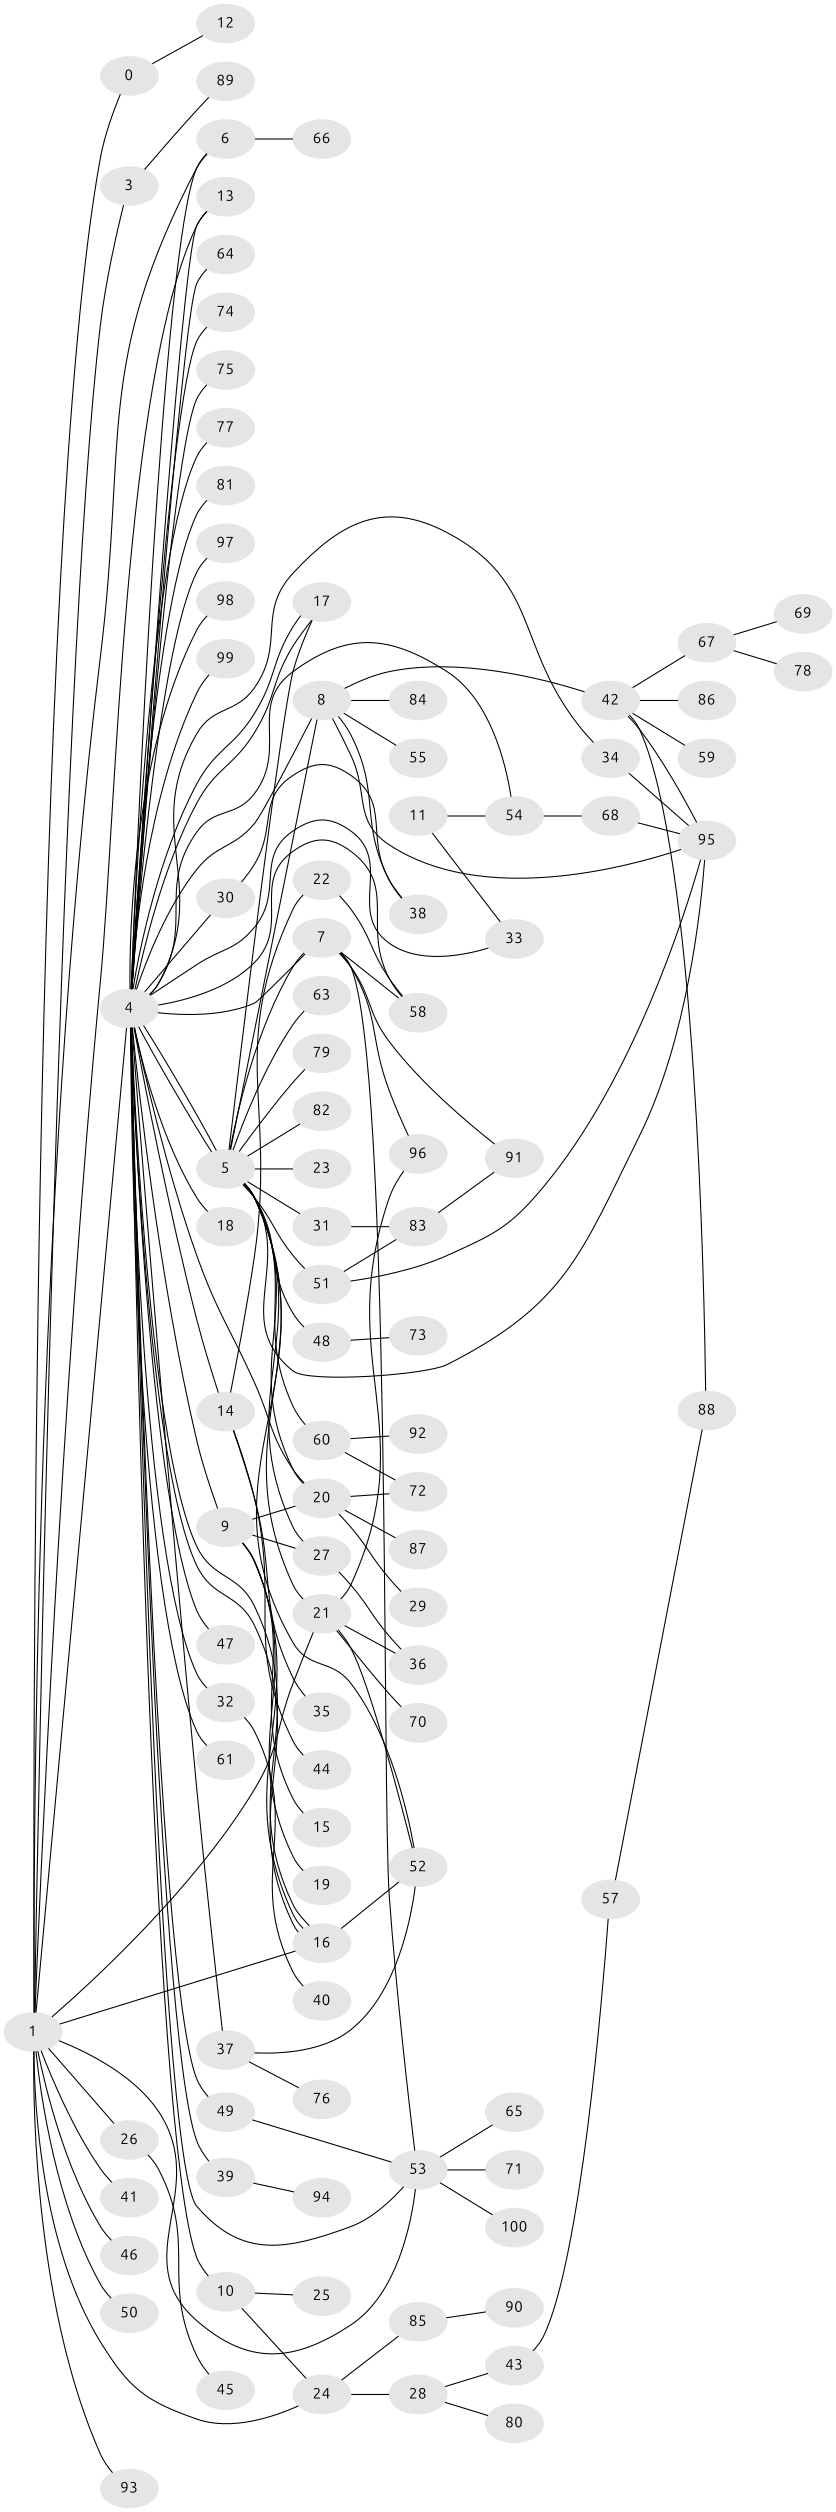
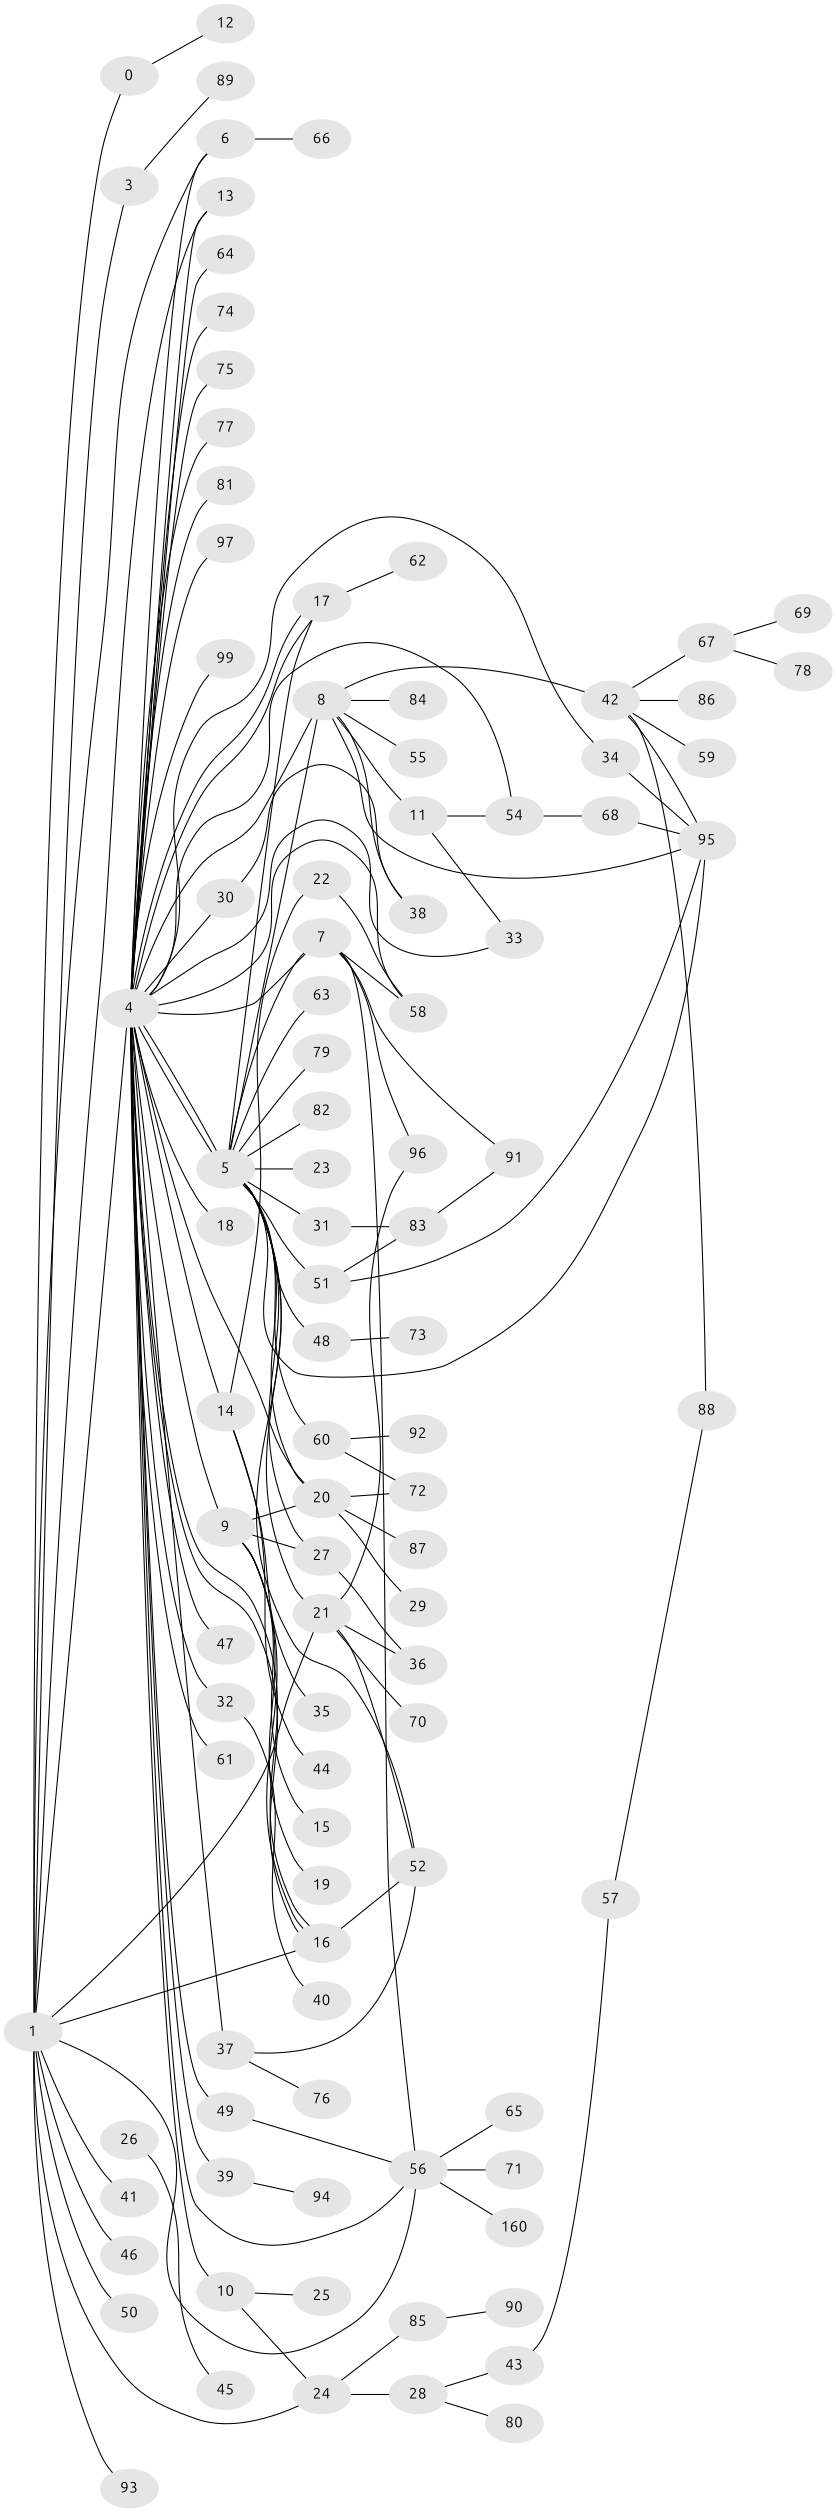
  graph {
    fontname=Ubuntu
    rankdir=LR
    node [color=gray90 fontname=Ubuntu style=filled]
    edge [fontname=Ubuntu]
    n1 [label=0]
    1
    3
    4
    6
    13
    16
    21
    24
    26
    41
    46
    50
-   56 [label=53]
+   56
    93
    12
    89
    5
    7
    8
    9
    10
    14
    17
    18
    20
    30
    32
    33
    34
    37
    39
    47
    49
    54
    61
    64
    74
    75
    77
    81
    97
-   98
    99
    58
    66
    52
    96
    36
    70
    28
    85
    45
    65
    71
-   100
+   100 [label=160]
    23
    27
    31
    48
    51
    60
    63
    79
    82
    95
    91
    11
    38
    42
    55
    84
    15
    19
    25
    22
    35
    44
+   62
    29
    72
    87
    40
    76
    94
    68
    83
    73
    92
    59
    67
    86
    88
    43
    80
    90
    57
    69
    78
    n1 -- 12
    1 -- n1
    1 -- 3
    1 -- 4
    1 -- 6
    1 -- 13
    1 -- 16
    1 -- 21
    1 -- 24
-   1 -- 26
    1 -- 41
    1 -- 46
    1 -- 50
    1 -- 56
    1 -- 93
    3 -- 89
    4 -- 6
    4 -- 13
    4 -- 16
    4 -- 16
    4 -- 56
    4 -- 5
    4 -- 5
    4 -- 7
    4 -- 8
    4 -- 9
    4 -- 10
    4 -- 14
    4 -- 17
    4 -- 17
    4 -- 18
    4 -- 20
    4 -- 30
    4 -- 32
    4 -- 33
    4 -- 34
    4 -- 37
    4 -- 39
    4 -- 47
    4 -- 49
    4 -- 54
    4 -- 61
    4 -- 64
    4 -- 74
    4 -- 75
    4 -- 77
    4 -- 81
    4 -- 97
-   4 -- 98
    4 -- 99
    4 -- 58
    6 -- 66
    16 -- 52
    21 -- 52
    21 -- 96
    21 -- 36
    21 -- 70
    24 -- 28
    24 -- 85
    26 -- 45
    56 -- 65
    56 -- 71
    56 -- 100
    5 -- 21
    5 -- 7
    5 -- 8
    5 -- 17
    5 -- 20
    5 -- 52
    5 -- 23
    5 -- 27
    5 -- 31
    5 -- 48
    5 -- 51
    5 -- 60
    5 -- 63
    5 -- 79
    5 -- 82
    5 -- 95
    7 -- 56
    7 -- 58
    7 -- 96
    7 -- 91
    8 -- 95
+   8 -- 11
    8 -- 38
    8 -- 42
    8 -- 55
    8 -- 84
    9 -- 16
    9 -- 20
    9 -- 27
    9 -- 15
    9 -- 19
    10 -- 24
    10 -- 25
    14 -- 22
    14 -- 35
    14 -- 44
+   17 -- 62
    20 -- 29
    20 -- 72
    20 -- 87
    30 -- 38
    32 -- 40
    34 -- 95
    37 -- 52
    37 -- 76
    39 -- 94
    49 -- 56
    54 -- 68
    28 -- 43
    28 -- 80
    85 -- 90
    27 -- 36
    31 -- 83
    48 -- 73
    51 -- 95
    51 -- 83
    60 -- 72
    60 -- 92
    11 -- 33
    11 -- 54
    42 -- 95
    42 -- 59
    42 -- 67
    42 -- 86
    42 -- 88
    22 -- 58
    68 -- 95
    83 -- 91
    67 -- 69
    67 -- 78
    43 -- 57
    57 -- 88
  }
